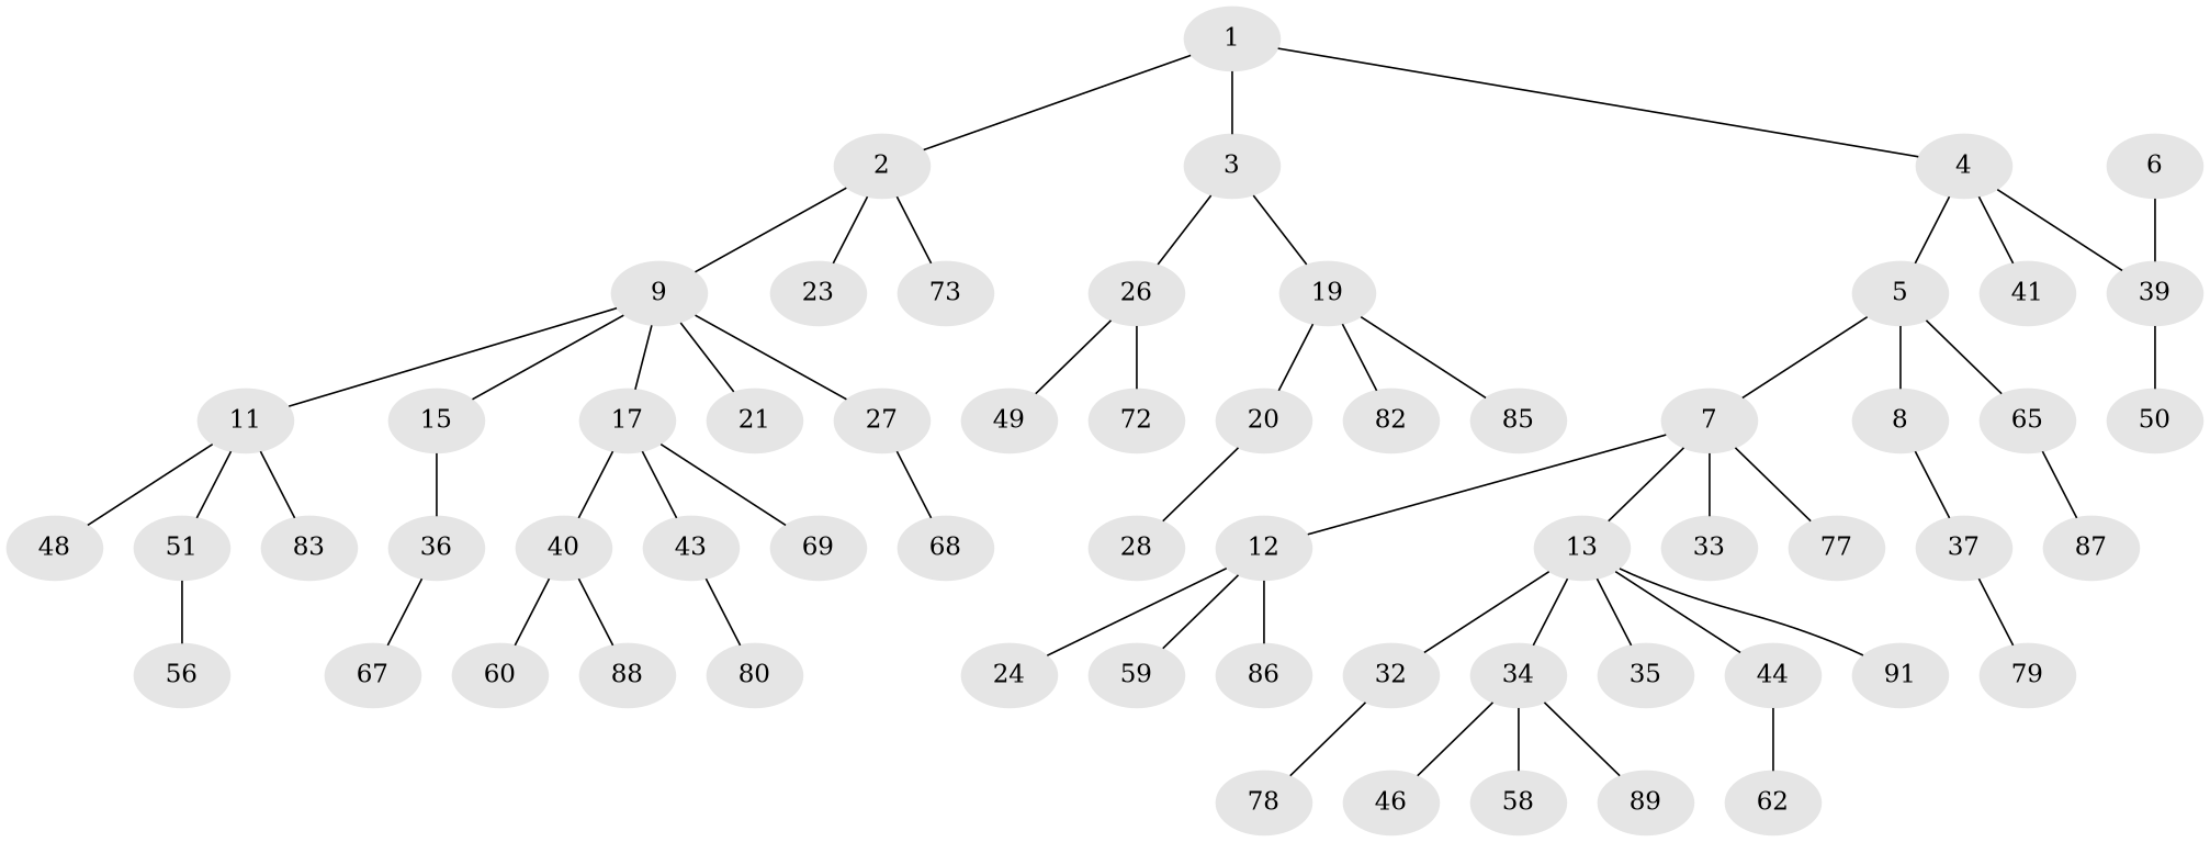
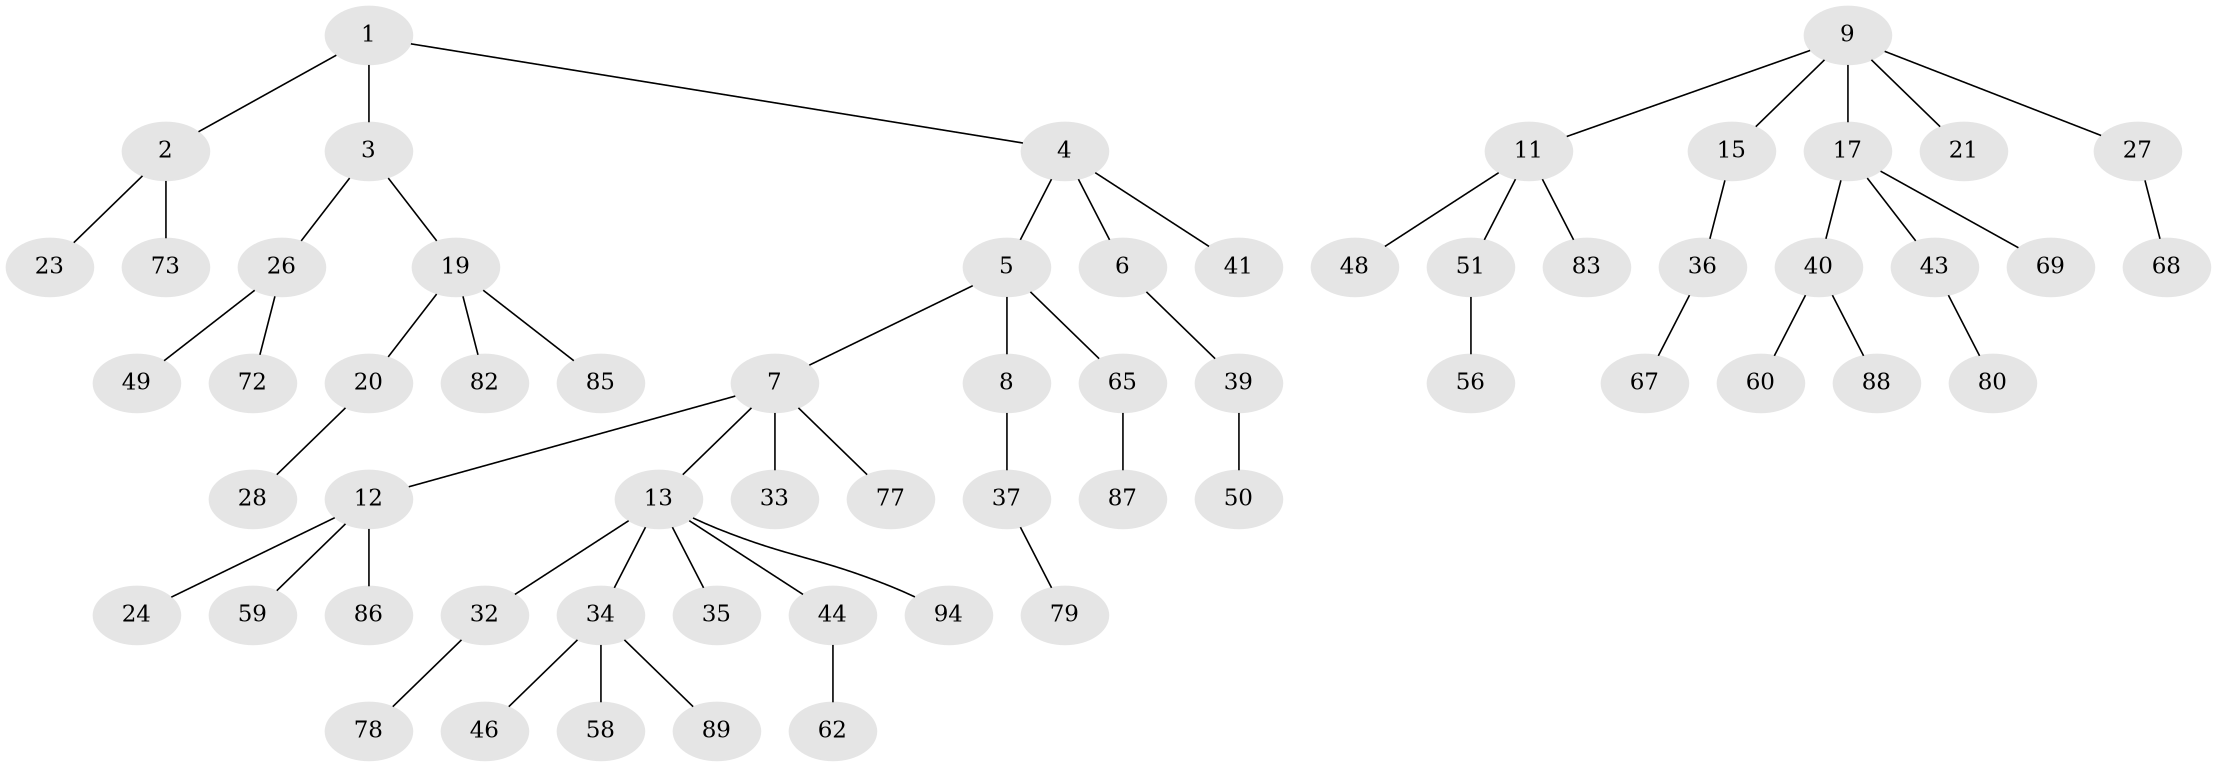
  graph {
    node [color=gray90 style=filled]
    2 [super="+70"]
    9 [super="+14"]
    23
    73
    1
    3 [super="+66"]
    4 [super="+22"]
    n8 [label=26 super="+30"]
    19 [super="+63"]
    5 [super="+10"]
    6 [super="+26"]
    41
    11 [super="+25"]
    15
    17 [super="+45"]
    21 [super="+71"]
    27 [super="+31"]
    49
    72
    20 [super="+57"]
    82
    85
    7 [super="+54"]
    8
    65 [super="+75"]
    39
    12 [super="+52"]
    13 [super="+29"]
    33 [super="+61"]
    77
    37 [super="+60"]
    87
    50
    24
    59 [super="+90"]
    86
    32 [super="+42"]
    34 [super="+55"]
    35
    44 [super="+83"]
-   91
+   91 [label=94]
    79
    48 [super="+81"]
    51 [super="+76"]
    n45 [label=83]
    36 [super="+53"]
    40 [super="+47"]
    43 [super="+78"]
    69
    68
    56
    n52 [label=78]
    46
    58
    89
    62 [super="+74"]
    67
    n58 [label=60]
    88
    80
    28
-   2 -- 9
    2 -- 23
    2 -- 73
    9 -- 11
    9 -- 15
    9 -- 17
    9 -- 21
    9 -- 27
    1 -- 2
    1 -- 3
    1 -- 4
    3 -- n8
    3 -- 19
    4 -- 5
-   4 -- 39
+   4 -- 6
    4 -- 41
    n8 -- 49
    n8 -- 72
    19 -- 20
    19 -- 82
    19 -- 85
    5 -- 7
    5 -- 8
    5 -- 65
    6 -- 39
    11 -- 48
    11 -- 51
    11 -- n45
    15 -- 36
    17 -- 40
    17 -- 43
    17 -- 69
    27 -- 68
    20 -- 28
    7 -- 12
    7 -- 13
    7 -- 33
    7 -- 77
    8 -- 37
    65 -- 87
    39 -- 50
    12 -- 24
    12 -- 59
    12 -- 86
    13 -- 32
    13 -- 34
    13 -- 35
    13 -- 44
    13 -- 91
    37 -- 79
    32 -- n52
    34 -- 46
    34 -- 58
    34 -- 89
    44 -- 62
    51 -- 56
    36 -- 67
    40 -- n58
    40 -- 88
    43 -- 80
  }
